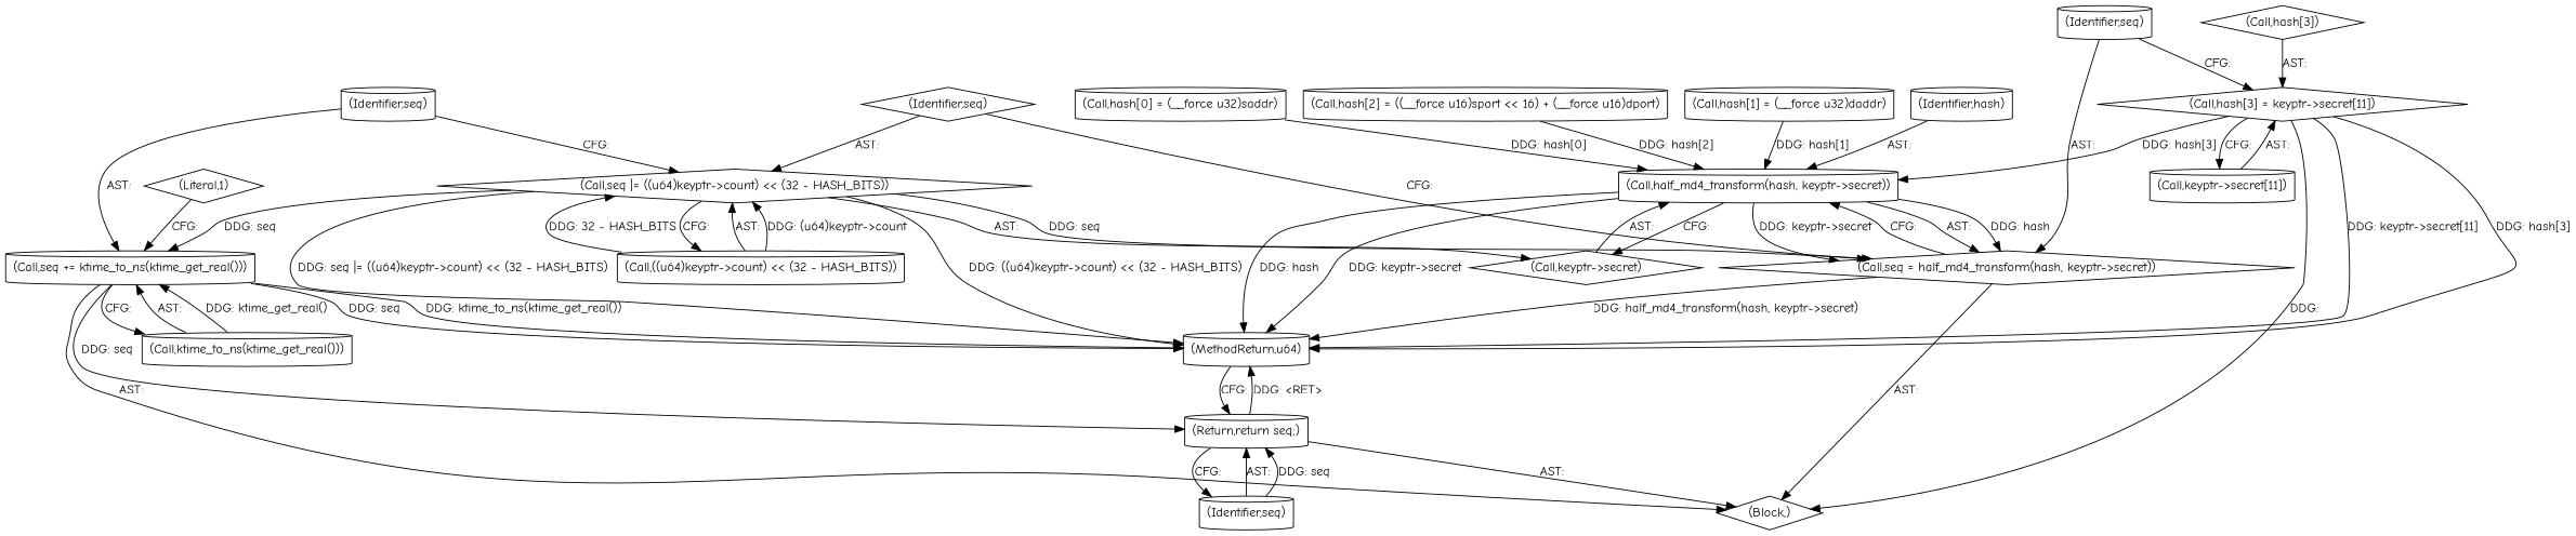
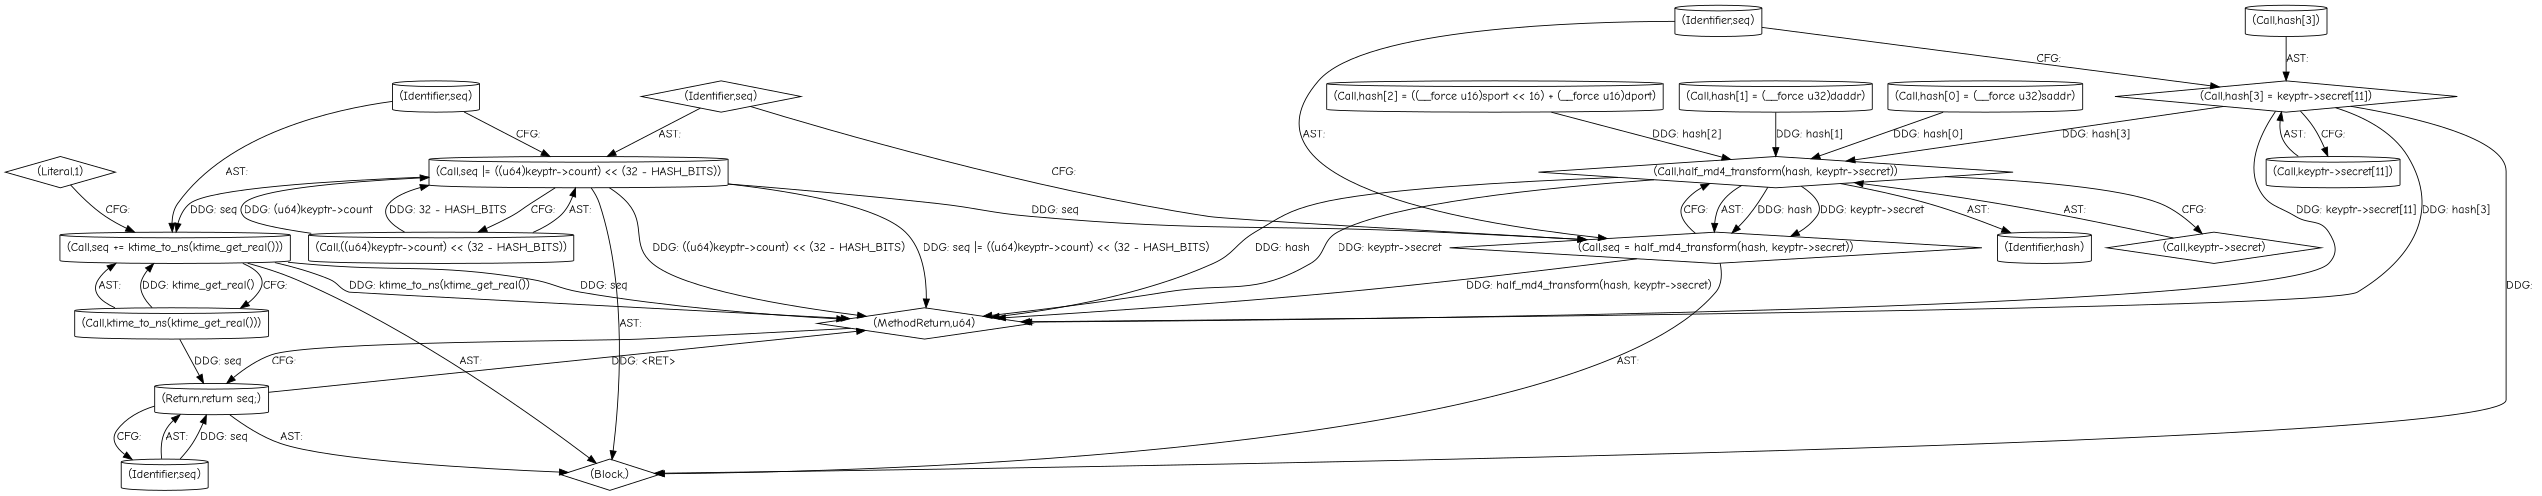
  digraph {
    fontname="Comic Neue"
    node [fontname="Comic Neue" shape=cylinder]
    edge [fontname="Comic Neue"]
    n1 [label="(Call,hash[3] = keyptr->secret[11])" shape=diamond]
-   n2 [label="(Call,half_md4_transform(hash, keyptr->secret))"]
+   n2 [label="(Call,half_md4_transform(hash, keyptr->secret))" shape=diamond]
    n3 [label="(Block,)" shape=diamond]
-   n4 [label="(MethodReturn,u64)"]
+   n4 [label="(MethodReturn,u64)" shape=diamond]
    n5 [label="(Call,keyptr->secret[11])"]
    n6 [label="(Call,seq = half_md4_transform(hash, keyptr->secret))" shape=diamond]
    n7 [label="(Call,keyptr->secret)" shape=diamond]
    n8 [label="(Return,return seq;)"]
-   n9 [label="(Call,seq |= ((u64)keyptr->count) << (32 - HASH_BITS))" shape=diamond]
+   n9 [label="(Call,seq |= ((u64)keyptr->count) << (32 - HASH_BITS))"]
    n10 [label="(Call,seq += ktime_to_ns(ktime_get_real()))"]
    n11 [label="(Call,((u64)keyptr->count) << (32 - HASH_BITS))"]
    n12 [label="(Call,ktime_to_ns(ktime_get_real()))"]
    n13 [label="(Identifier,seq)"]
    n14 [label="(Call,hash[1] = (__force u32)daddr)"]
-   n15 [label="(Call,hash[3])" shape=diamond]
+   n15 [label="(Call,hash[3])"]
    n16 [label="(Identifier,seq)" shape=diamond]
    n17 [label="(Identifier,hash)"]
    n18 [label="(Call,hash[0] = (__force u32)saddr)"]
    n19 [label="(Identifier,seq)"]
    n20 [label="(Call,hash[2] = ((__force u16)sport << 16) + (__force u16)dport)"]
    n21 [label="(Identifier,seq)"]
    n22 [label="(Literal,1)" shape=diamond]
    n1 -> n2 [label="DDG: hash[3]"]
    n1 -> n3 [label="DDG: "]
    n1 -> n4 [label="DDG: hash[3]"]
    n1 -> n4 [label="DDG: keyptr->secret[11]"]
    n1 -> n5 [label="CFG: "]
    n2 -> n4 [label="DDG: hash"]
    n2 -> n4 [label="DDG: keyptr->secret"]
    n2 -> n6 [label="AST: "]
    n2 -> n6 [label="DDG: hash"]
    n2 -> n6 [label="DDG: keyptr->secret"]
    n2 -> n7 [label="CFG: "]
    n4 -> n8 [label="CFG: "]
    n5 -> n1 [label="AST: "]
    n6 -> n2 [label="CFG: "]
    n6 -> n3 [label="AST: "]
    n6 -> n4 [label="DDG: half_md4_transform(hash, keyptr->secret)"]
    n7 -> n2 [label="AST: "]
    n8 -> n3 [label="AST: "]
    n8 -> n4 [label="DDG: <RET>"]
    n8 -> n13 [label="CFG: "]
-   n9 -> n7 [label="AST: "]
+   n9 -> n3 [label="AST: "]
    n9 -> n4 [label="DDG: ((u64)keyptr->count) << (32 - HASH_BITS)"]
    n9 -> n4 [label="DDG: seq |= ((u64)keyptr->count) << (32 - HASH_BITS)"]
    n9 -> n6 [label="DDG: seq"]
    n9 -> n10 [label="DDG: seq"]
    n9 -> n11 [label="CFG: "]
    n10 -> n3 [label="AST: "]
    n10 -> n4 [label="DDG: ktime_to_ns(ktime_get_real())"]
    n10 -> n4 [label="DDG: seq"]
-   n10 -> n8 [label="DDG: seq"]
+   n12 -> n8 [label="DDG: seq"]
    n10 -> n12 [label="CFG: "]
    n11 -> n9 [label="AST: "]
    n11 -> n9 [label="DDG: (u64)keyptr->count"]
    n11 -> n9 [label="DDG: 32 - HASH_BITS"]
    n12 -> n10 [label="AST: "]
    n12 -> n10 [label="DDG: ktime_get_real()"]
    n13 -> n8 [label="AST: "]
    n13 -> n8 [label="DDG: seq"]
    n14 -> n2 [label="DDG: hash[1]"]
    n15 -> n1 [label="AST: "]
    n16 -> n6 [label="CFG: "]
    n16 -> n9 [label="AST: "]
-   n17 -> n2 [label="AST: "]
+   n2 -> n17 [label="AST: "]
    n18 -> n2 [label="DDG: hash[0]"]
    n19 -> n1 [label="CFG: "]
    n19 -> n6 [label="AST: "]
    n20 -> n2 [label="DDG: hash[2]"]
    n21 -> n9 [label="CFG: "]
    n21 -> n10 [label="AST: "]
    n22 -> n10 [label="CFG: "]
  }
